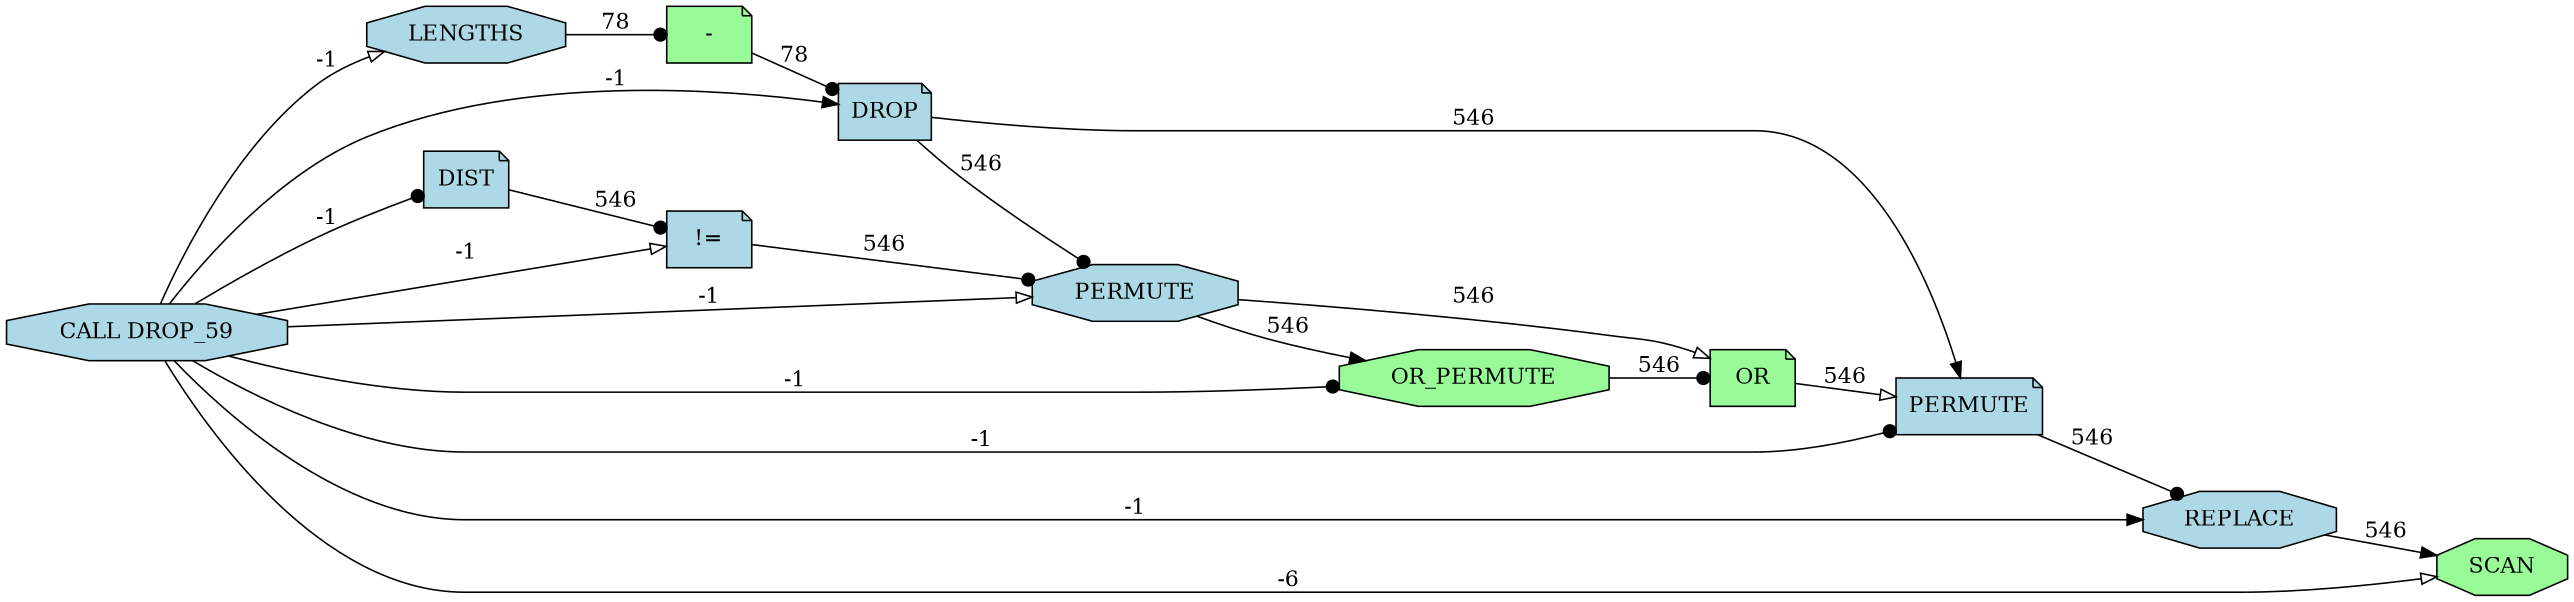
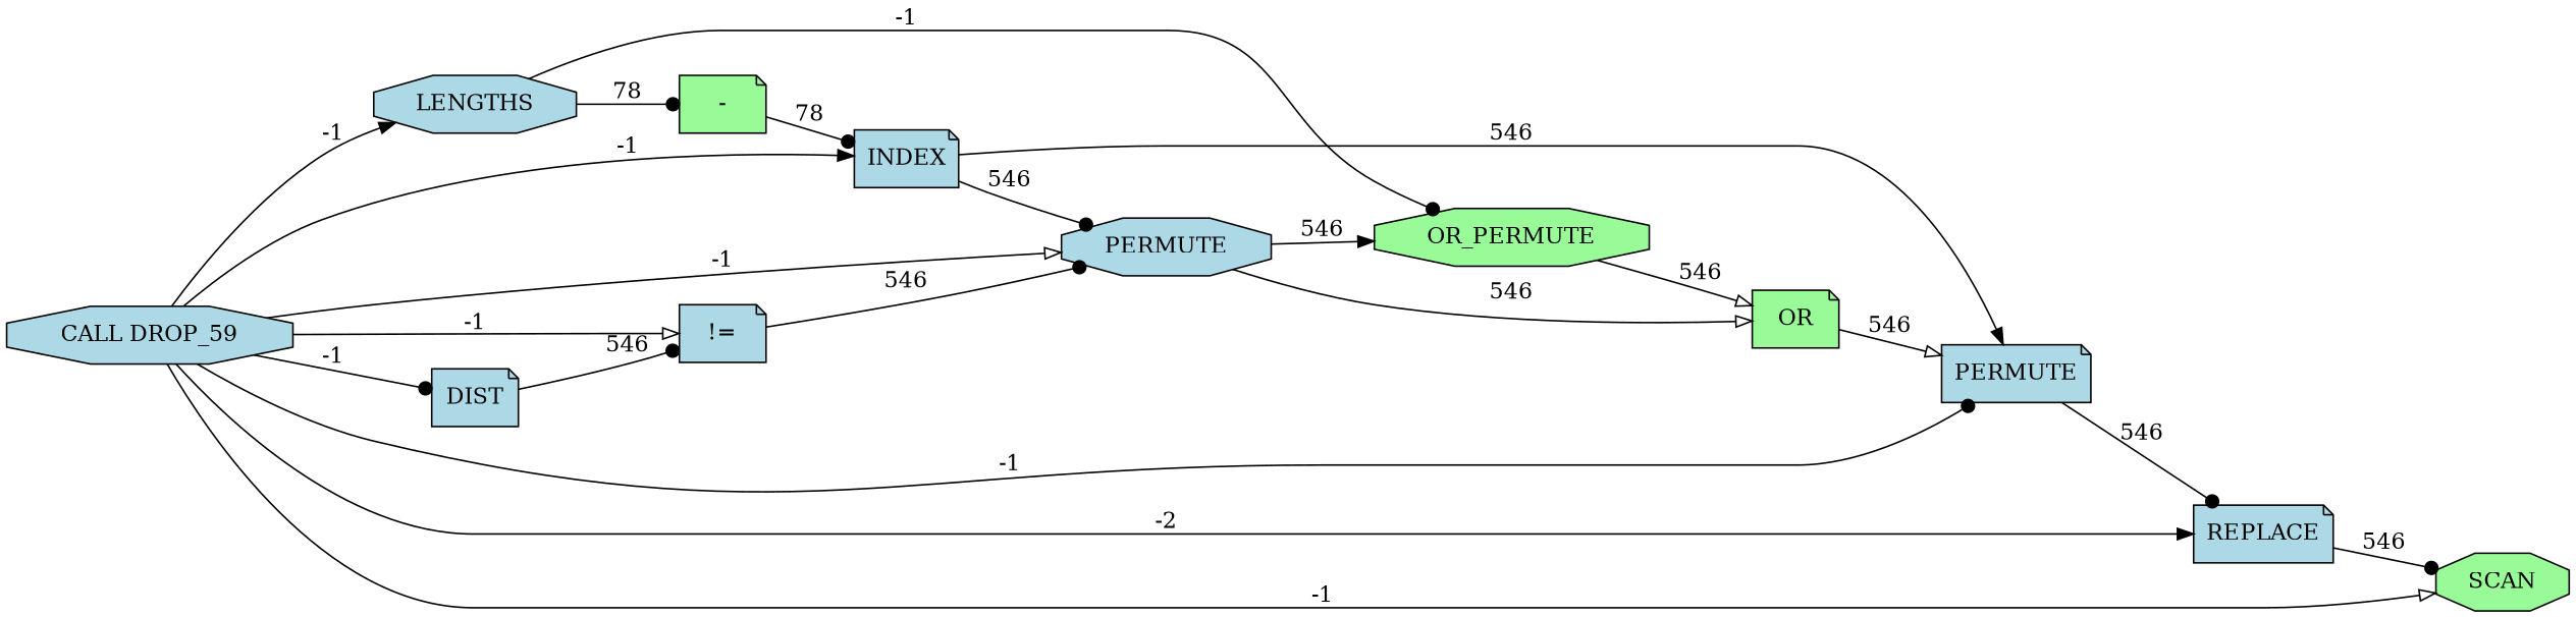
  digraph {
    rankdir=LR
    node [fillcolor=lightblue shape=note style=filled]
    edge [arrowhead=dot cost=546]
    n1 [cost=2722 label=DIST]
    n2 [cost=51642 label="!="]
    n3 [cost=43771 label=PERMUTE shape=octagon]
    n4 [cost=2894 fillcolor=palegreen label="-"]
-   n5 [cost=64583 label=DROP]
+   n5 [cost=64583 label=INDEX]
    n6 [cost=3616 label=PERMUTE]
    n7 [cost=2596 label=LENGTHS shape=octagon]
-   n8 [cost=13068 label=REPLACE shape=octagon]
+   n8 [cost=13068 label=REPLACE]
    n9 [cost=22787 fillcolor=palegreen label=SCAN shape=octagon]
    n10 [cost=52202 fillcolor=palegreen label=OR_PERMUTE shape=octagon]
    n11 [cost=10875 fillcolor=palegreen label=OR]
    n12 [cost=0 label="CALL DROP_59" shape=octagon]
    n1 -> n2 [label=546]
    n2 -> n3 [label=546]
    n3 -> n10 [arrowhead=normal label=546]
    n3 -> n11 [arrowhead=onormal label=546]
    n4 -> n5 [cost=78 label=78]
    n5 -> n3 [label=546]
    n5 -> n6 [arrowhead=normal label=546]
    n6 -> n8 [label=546]
    n7 -> n4 [cost=78 label=78]
-   n8 -> n9 [arrowhead=normal label=546]
-   n10 -> n11 [label=546]
+   n8 -> n9 [label=546]
+   n10 -> n11 [arrowhead=onormal label=546]
    n11 -> n6 [arrowhead=onormal label=546]
    n12 -> n1 [cost=-1 label=-1]
    n12 -> n2 [arrowhead=onormal cost=-1 label=-1]
    n12 -> n3 [arrowhead=onormal cost=-1 label=-1]
    n12 -> n5 [arrowhead=normal cost=-1 label=-1]
    n12 -> n6 [cost=-1 label=-1]
-   n12 -> n7 [arrowhead=onormal cost=-1 label=-1]
-   n12 -> n8 [arrowhead=normal cost=-1 label=-1]
-   n12 -> n9 [arrowhead=onormal cost=-1 label=-6]
-   n12 -> n10 [cost=-1 label=-1]
+   n12 -> n7 [arrowhead=normal cost=-1 label=-1]
+   n12 -> n8 [arrowhead=normal cost=-1 label=-2]
+   n12 -> n9 [arrowhead=onormal cost=-1 label=-1]
+   n7 -> n10 [cost=-1 label=-1]
  }
